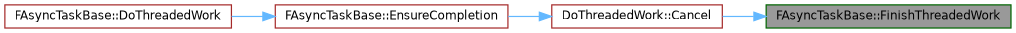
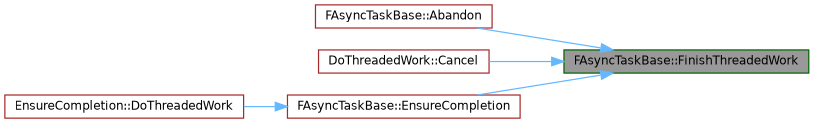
  digraph {
    rankdir=RL
    node [color=brown fillcolor=white fontname=Helvetica fontsize=10 shape=box style=filled]
    edge [color=steelblue1 dir=back fontname=Helvetica fontsize=10 labelfontname=Helvetica labelfontsize=10 style=solid]
    n1 [color=darkgreen fillcolor=grey60 fontcolor=black height=0.2 label="FAsyncTaskBase::FinishThreadedWork" width=0.4]
+   n2 [height=0.2 label="FAsyncTaskBase::Abandon" width=0.4]
    n3 [height=0.2 label="DoThreadedWork::Cancel" width=0.4]
    n4 [height=0.2 label="FAsyncTaskBase::EnsureCompletion" width=0.4]
-   n5 [height=0.2 label="FAsyncTaskBase::DoThreadedWork" width=0.4]
+   n5 [height=0.2 label="EnsureCompletion::DoThreadedWork" width=0.4]
+   n1 -> n2
    n1 -> n3
-   n3 -> n4
+   n1 -> n4
    n4 -> n5
  }
